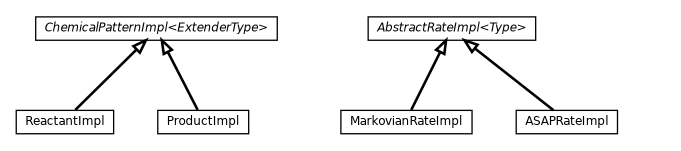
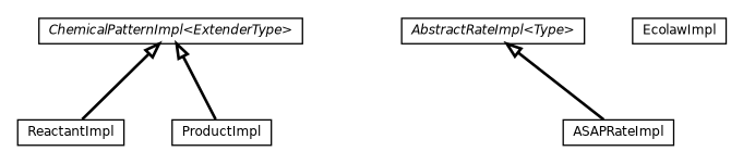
  digraph {
    node [fontcolor=black fontname=Helvetica fontsize=9.0 shape=plaintext]
    edge [arrowtail=empty dir=back fontname=Helvetica fontsize=10 headport=p labelfontname=Helvetica labelfontsize=10 style=bold tailport=p]
    n1 [label=<<table border="0" cellborder="1" cellspacing="0" cellpadding="2" port="p" href="./ReactantImpl.html"> 		<tr><td><table border="0" cellspacing="0" cellpadding="1"> 			<tr><td> ReactantImpl </td></tr> 		</table></td></tr> 		</table>>]
    n2 [label=<<table border="0" cellborder="1" cellspacing="0" cellpadding="2" port="p" href="./ProductImpl.html"> 		<tr><td><table border="0" cellspacing="0" cellpadding="1"> 			<tr><td> ProductImpl </td></tr> 		</table></td></tr> 		</table>>]
-   n3 [label=<<table border="0" cellborder="1" cellspacing="0" cellpadding="2" port="p" href="./MarkovianRateImpl.html"> 		<tr><td><table border="0" cellspacing="0" cellpadding="1"> 			<tr><td> MarkovianRateImpl </td></tr> 		</table></td></tr> 		</table>>]
+   n4 [label=<<table border="0" cellborder="1" cellspacing="0" cellpadding="2" port="p" href="./EcolawImpl.html"> 		<tr><td><table border="0" cellspacing="0" cellpadding="1"> 			<tr><td> EcolawImpl </td></tr> 		</table></td></tr> 		</table>>]
    n5 [label=<<table border="0" cellborder="1" cellspacing="0" cellpadding="2" port="p" href="./ChemicalPatternImpl.html"> 		<tr><td><table border="0" cellspacing="0" cellpadding="1"> 			<tr><td><font face="Helvetica-Oblique"> ChemicalPatternImpl&lt;ExtenderType&gt; </font></td></tr> 		</table></td></tr> 		</table>>]
    n6 [label=<<table border="0" cellborder="1" cellspacing="0" cellpadding="2" port="p" href="./ASAPRateImpl.html"> 		<tr><td><table border="0" cellspacing="0" cellpadding="1"> 			<tr><td> ASAPRateImpl </td></tr> 		</table></td></tr> 		</table>>]
    n7 [label=<<table border="0" cellborder="1" cellspacing="0" cellpadding="2" port="p" href="./AbstractRateImpl.html"> 		<tr><td><table border="0" cellspacing="0" cellpadding="1"> 			<tr><td><font face="Helvetica-Oblique"> AbstractRateImpl&lt;Type&gt; </font></td></tr> 		</table></td></tr> 		</table>>]
    n5 -> n1
    n5 -> n2
-   n7 -> n3
    n7 -> n6
  }
